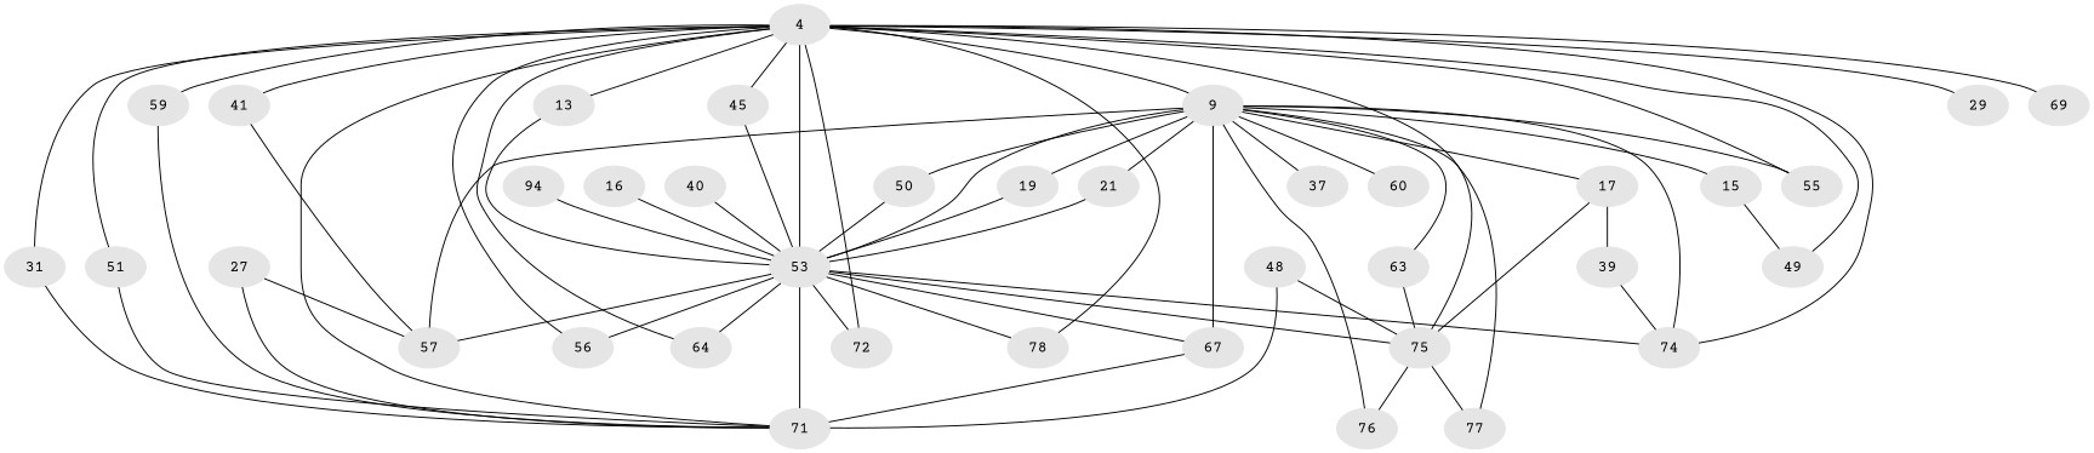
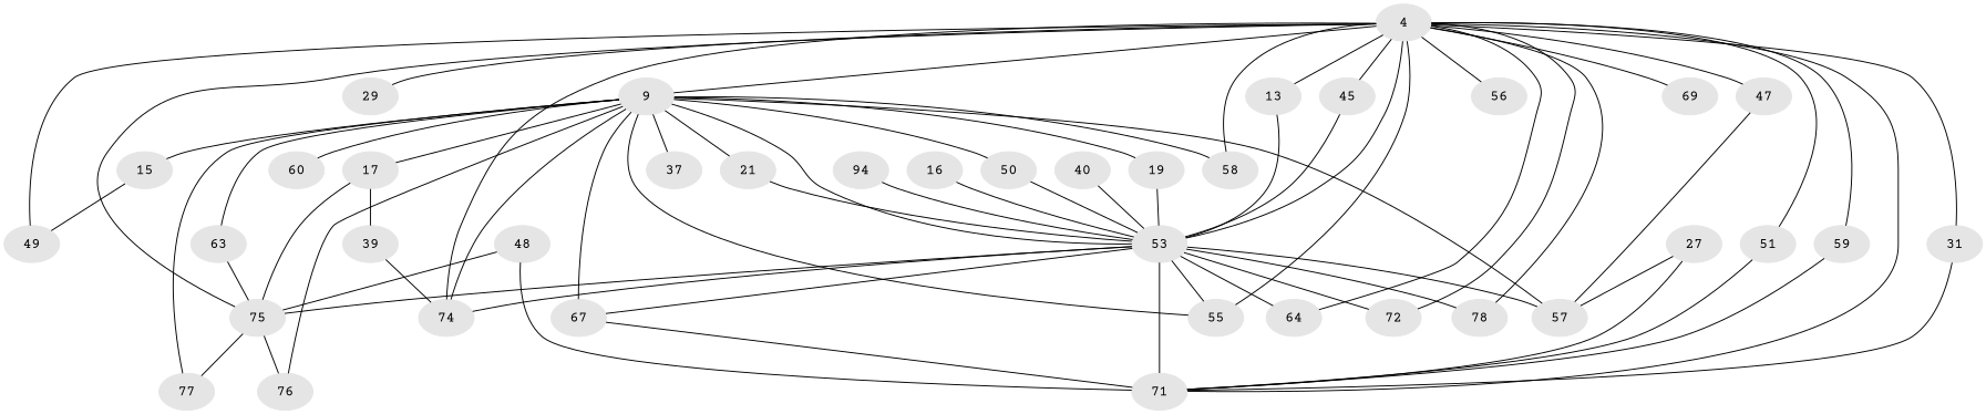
  graph {
    fontname="Courier Prime"
    node [color=gray90 fontname="Courier Prime" style=filled]
    edge [fontname="Courier Prime"]
    4 [super="+2"]
    9 [super="+7"]
    13
    29
    31
    45
-   47 [label=41]
+   47
    49
    51
    53 [super="+23+5+10"]
    55 [super="+38"]
    56 [super="+43"]
+   58
    59
    64
    69 [super="+41"]
    71 [super="+35+68+62+66+52"]
    72
    74 [super="+32+65+70"]
    75 [super="+73+61"]
    78
    15
    17
    19
    21
    37
    50 [super="+46"]
    57 [super="+44+22"]
    60
    63
    76
    77
    67
    39
    n35 [label=94]
    16
    27
    40
    48
    4 -- 9 [weight=4]
    4 -- 13
    4 -- 29 [weight=2]
    4 -- 31
    4 -- 45
    4 -- 47
    4 -- 49
    4 -- 51
    4 -- 53 [weight=9]
    4 -- 55 [weight=2]
    4 -- 56 [weight=3]
+   4 -- 58
    4 -- 59
    4 -- 64
    4 -- 69 [weight=3]
    4 -- 71 [weight=5]
    4 -- 72
    4 -- 74 [weight=3]
    4 -- 75 [weight=2]
    4 -- 78
    9 -- 53 [weight=9]
    9 -- 55 [weight=3]
+   9 -- 58
    9 -- 74 [weight=2]
    9 -- 15 [weight=2]
    9 -- 17 [weight=2]
    9 -- 19
    9 -- 21
    9 -- 37 [weight=2]
    9 -- 50 [weight=2]
    9 -- 57 [weight=2]
    9 -- 60 [weight=2]
    9 -- 63
    9 -- 76
    9 -- 77
    9 -- 67 [weight=8]
    13 -- 53
    31 -- 71
    45 -- 53
    47 -- 57
    51 -- 71
-   53 -- 56 [weight=3]
+   53 -- 55 [weight=3]
    53 -- 64
    53 -- 71 [weight=12]
    53 -- 72
    53 -- 74 [weight=2]
    53 -- 75 [weight=2]
    53 -- 78
    53 -- 57 [weight=3]
    53 -- 67
    59 -- 71
    75 -- 76
    75 -- 77
    15 -- 49
    17 -- 75 [weight=2]
    17 -- 39
    19 -- 53
    21 -- 53
    50 -- 53
    63 -- 75
    67 -- 71
    39 -- 74
    n35 -- 53 [weight=2]
    16 -- 53 [weight=2]
    27 -- 71
    27 -- 57
    40 -- 53 [weight=2]
    48 -- 71
    48 -- 75
  }
